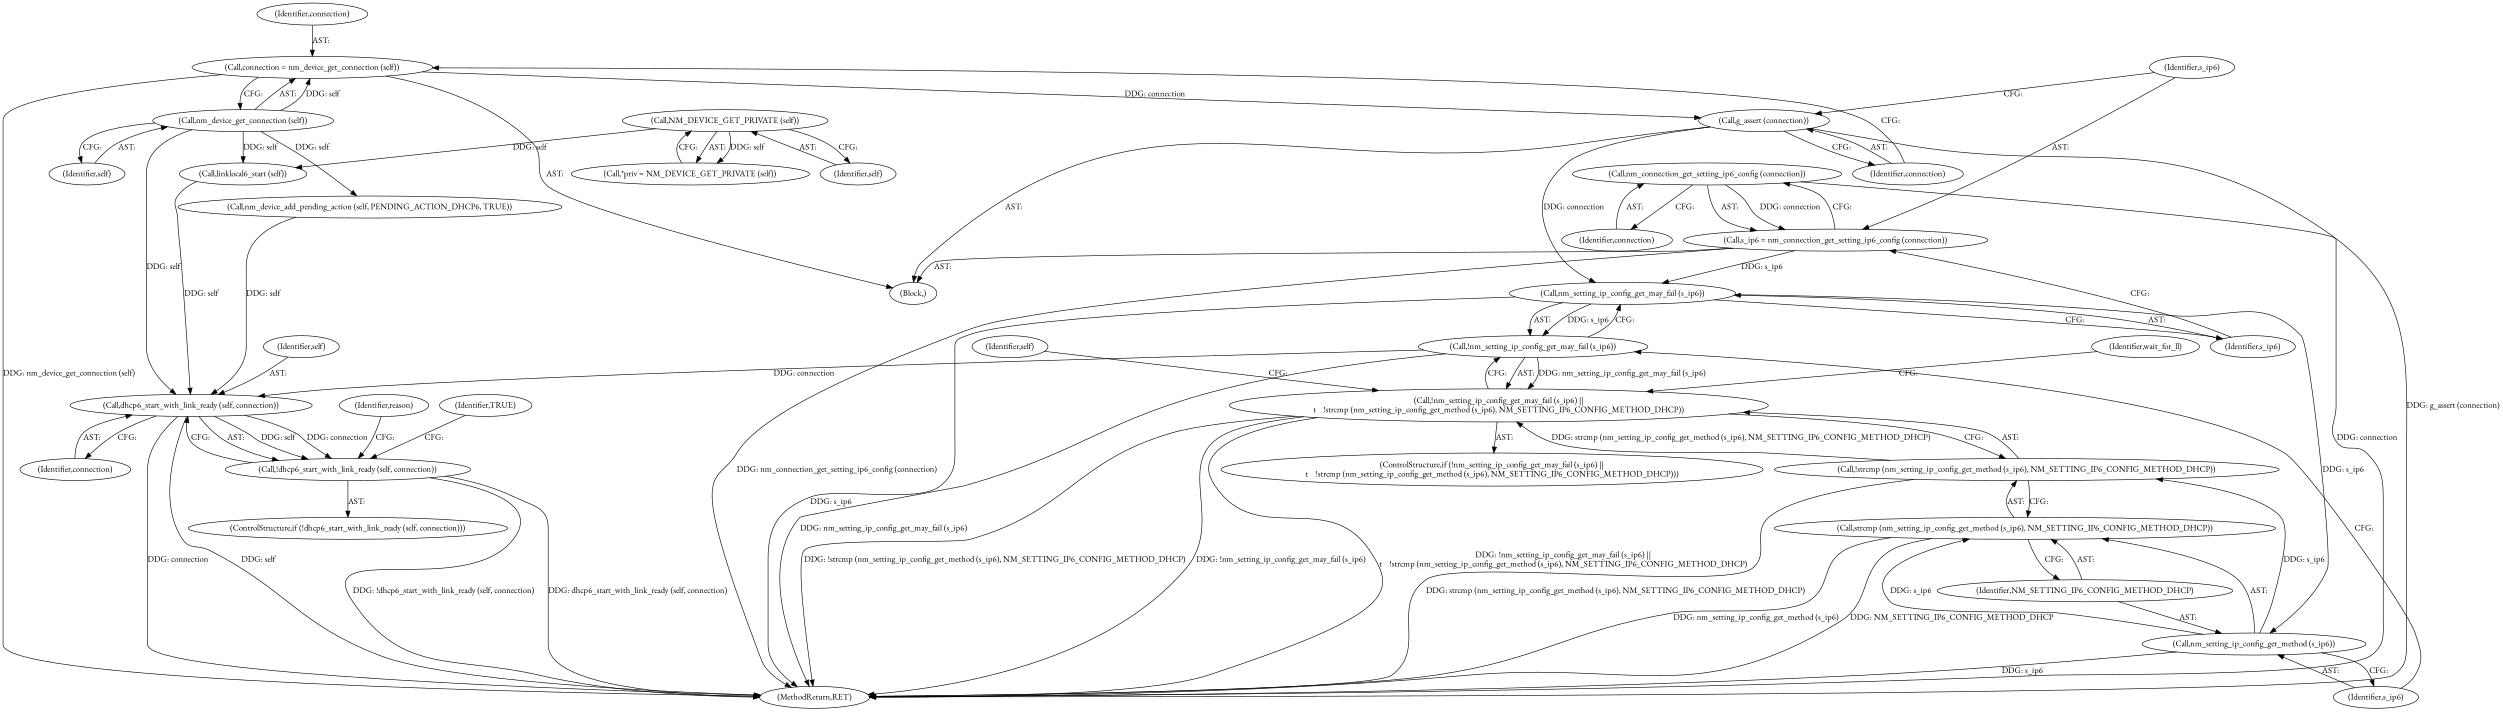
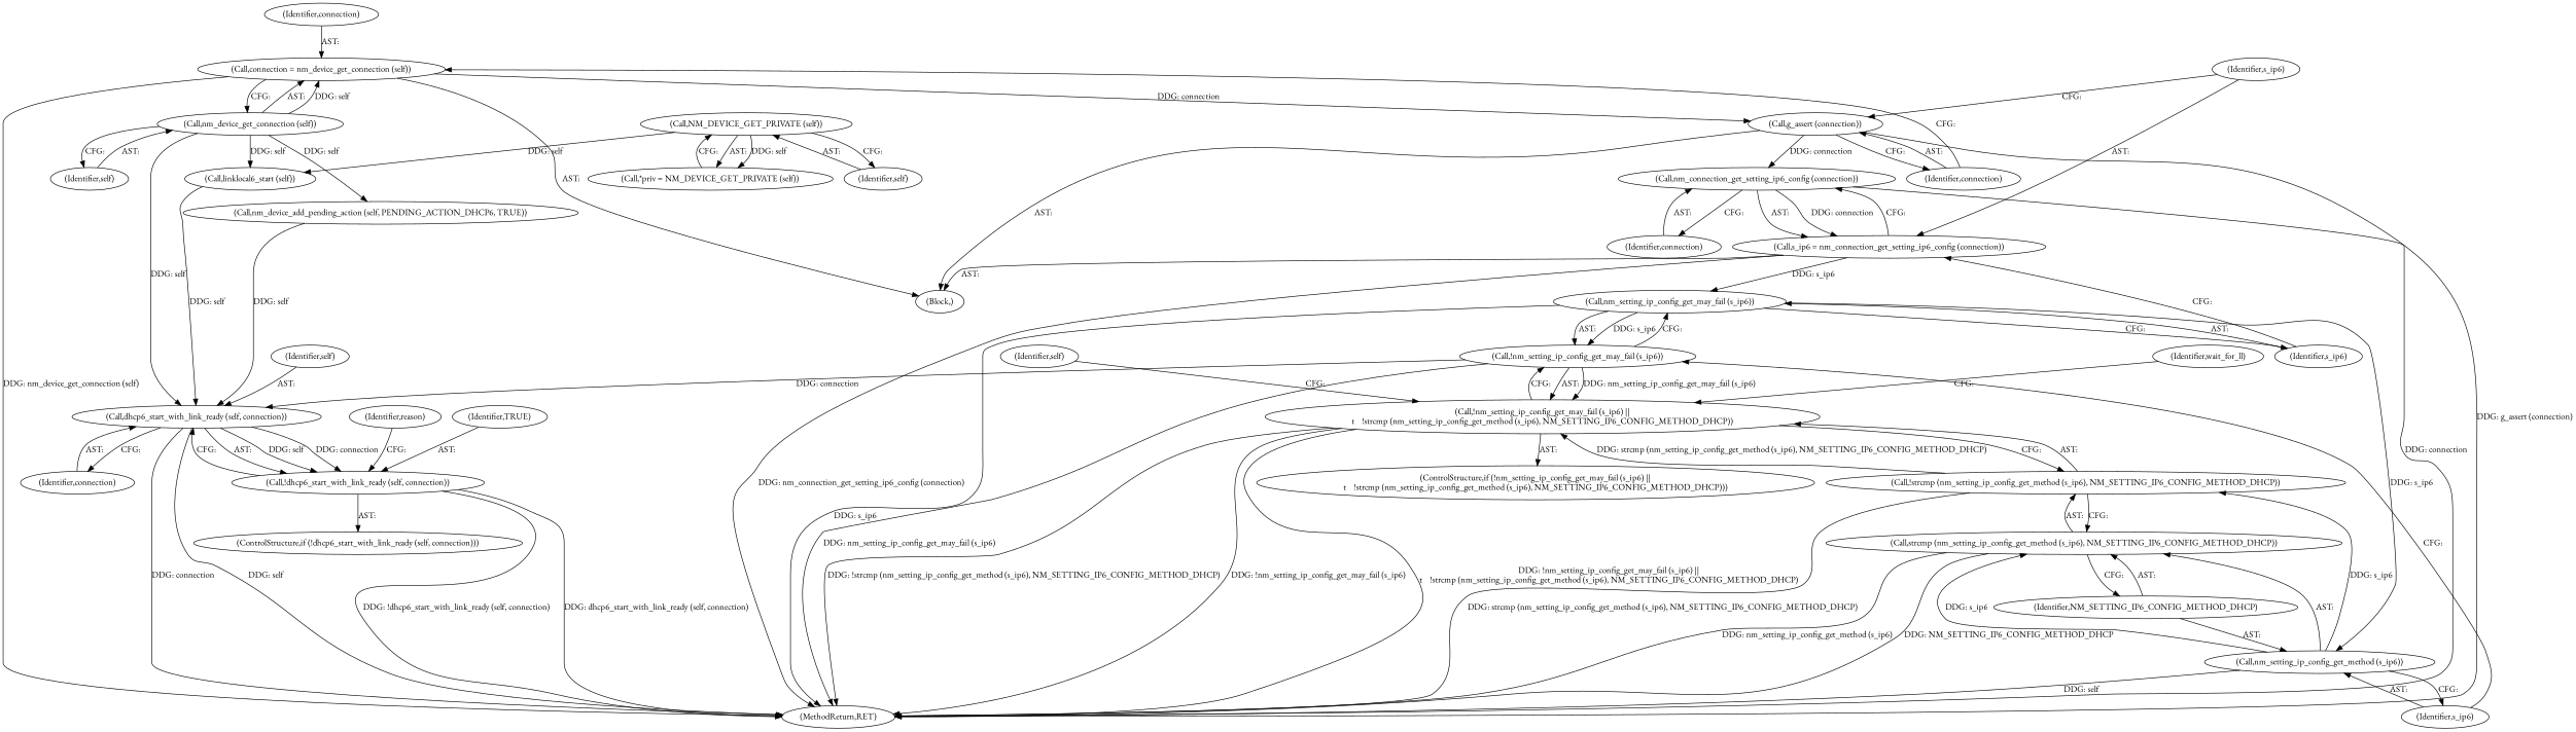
  digraph {
    fontname="EB Garamond"
    node [fontname="EB Garamond"]
    edge [fontname="EB Garamond"]
    n1 [label="(Call,connection = nm_device_get_connection (self))"]
    n2 [label="(Call,nm_device_get_connection (self))"]
    n3 [label="(Call,g_assert (connection))"]
    n4 [label="(Block,)"]
    n5 [label="(MethodReturn,RET)"]
    n6 [label="(Call,dhcp6_start_with_link_ready (self, connection))"]
    n7 [label="(Identifier,self)"]
    n8 [label="(Call,nm_device_add_pending_action (self, PENDING_ACTION_DHCP6, TRUE))"]
    n9 [label="(Call,linklocal6_start (self))"]
    n10 [label="(Call,nm_connection_get_setting_ip6_config (connection))"]
    n11 [label="(Identifier,connection)"]
    n12 [label="(Call,!dhcp6_start_with_link_ready (self, connection))"]
    n13 [label="(Identifier,connection)"]
    n14 [label="(Call,NM_DEVICE_GET_PRIVATE (self))"]
    n15 [label="(Identifier,self)"]
    n16 [label="(Call,*priv = NM_DEVICE_GET_PRIVATE (self))"]
    n17 [label="(Call,s_ip6 = nm_connection_get_setting_ip6_config (connection))"]
    n18 [label="(Identifier,connection)"]
    n19 [label="(Call,nm_setting_ip_config_get_may_fail (s_ip6))"]
    n20 [label="(Call,!nm_setting_ip_config_get_may_fail (s_ip6))"]
    n21 [label="(Call,nm_setting_ip_config_get_method (s_ip6))"]
    n22 [label="(Identifier,s_ip6)"]
    n23 [label="(Call,!nm_setting_ip_config_get_may_fail (s_ip6) ||\n\t    !strcmp (nm_setting_ip_config_get_method (s_ip6), NM_SETTING_IP6_CONFIG_METHOD_DHCP))"]
    n24 [label="(Call,!strcmp (nm_setting_ip_config_get_method (s_ip6), NM_SETTING_IP6_CONFIG_METHOD_DHCP))"]
    n25 [label="(Call,strcmp (nm_setting_ip_config_get_method (s_ip6), NM_SETTING_IP6_CONFIG_METHOD_DHCP))"]
    n26 [label="(Identifier,s_ip6)"]
    n27 [label="(ControlStructure,if (!nm_setting_ip_config_get_may_fail (s_ip6) ||\n\t    !strcmp (nm_setting_ip_config_get_method (s_ip6), NM_SETTING_IP6_CONFIG_METHOD_DHCP)))"]
    n28 [label="(Identifier,NM_SETTING_IP6_CONFIG_METHOD_DHCP)"]
    n29 [label="(ControlStructure,if (!dhcp6_start_with_link_ready (self, connection)))"]
    n30 [label="(Identifier,TRUE)"]
    n31 [label="(Identifier,self)"]
    n32 [label="(Identifier,reason)"]
    n33 [label="(Identifier,connection)"]
    n34 [label="(Identifier,wait_for_ll)"]
    n35 [label="(Identifier,s_ip6)"]
    n36 [label="(Identifier,self)"]
    n1 -> n2 [label="CFG: "]
    n1 -> n3 [label="DDG: connection"]
    n1 -> n4 [label="AST: "]
    n1 -> n5 [label="DDG: nm_device_get_connection (self)"]
    n2 -> n1 [label="AST: "]
    n2 -> n1 [label="DDG: self"]
    n2 -> n6 [label="DDG: self"]
    n2 -> n7 [label="CFG: "]
    n2 -> n8 [label="DDG: self"]
    n2 -> n9 [label="DDG: self"]
    n3 -> n4 [label="AST: "]
    n3 -> n5 [label="DDG: g_assert (connection)"]
-   n3 -> n19 [label="DDG: connection"]
+   n3 -> n10 [label="DDG: connection"]
    n3 -> n11 [label="CFG: "]
    n6 -> n5 [label="DDG: self"]
    n6 -> n5 [label="DDG: connection"]
    n6 -> n12 [label="AST: "]
    n6 -> n12 [label="DDG: self"]
    n6 -> n12 [label="DDG: connection"]
    n6 -> n13 [label="CFG: "]
    n7 -> n2 [label="AST: "]
    n8 -> n6 [label="DDG: self"]
    n9 -> n6 [label="DDG: self"]
    n10 -> n5 [label="DDG: connection"]
    n10 -> n17 [label="AST: "]
    n10 -> n17 [label="DDG: connection"]
    n10 -> n18 [label="CFG: "]
    n11 -> n1 [label="CFG: "]
    n11 -> n3 [label="AST: "]
    n12 -> n5 [label="DDG: !dhcp6_start_with_link_ready (self, connection)"]
    n12 -> n5 [label="DDG: dhcp6_start_with_link_ready (self, connection)"]
    n12 -> n6 [label="CFG: "]
    n12 -> n29 [label="AST: "]
    n13 -> n6 [label="AST: "]
    n14 -> n9 [label="DDG: self"]
    n14 -> n15 [label="CFG: "]
    n14 -> n16 [label="AST: "]
    n14 -> n16 [label="DDG: self"]
    n15 -> n14 [label="AST: "]
    n16 -> n14 [label="CFG: "]
    n17 -> n4 [label="AST: "]
    n17 -> n5 [label="DDG: nm_connection_get_setting_ip6_config (connection)"]
    n17 -> n10 [label="CFG: "]
    n17 -> n19 [label="DDG: s_ip6"]
    n18 -> n10 [label="AST: "]
    n19 -> n5 [label="DDG: s_ip6"]
    n19 -> n20 [label="AST: "]
    n19 -> n20 [label="DDG: s_ip6"]
    n19 -> n21 [label="DDG: s_ip6"]
    n19 -> n22 [label="CFG: "]
    n20 -> n5 [label="DDG: nm_setting_ip_config_get_may_fail (s_ip6)"]
    n20 -> n6 [label="DDG: connection"]
    n20 -> n19 [label="CFG: "]
    n20 -> n23 [label="AST: "]
    n20 -> n23 [label="DDG: nm_setting_ip_config_get_may_fail (s_ip6)"]
-   n21 -> n5 [label="DDG: s_ip6"]
+   n21 -> n5 [label="DDG: self"]
    n21 -> n24 [label="DDG: s_ip6"]
    n21 -> n25 [label="AST: "]
    n21 -> n25 [label="DDG: s_ip6"]
    n21 -> n26 [label="CFG: "]
    n22 -> n17 [label="CFG: "]
    n22 -> n19 [label="AST: "]
    n23 -> n5 [label="DDG: !nm_setting_ip_config_get_may_fail (s_ip6) ||\n\t    !strcmp (nm_setting_ip_config_get_method (s_ip6), NM_SETTING_IP6_CONFIG_METHOD_DHCP)"]
    n23 -> n5 [label="DDG: !strcmp (nm_setting_ip_config_get_method (s_ip6), NM_SETTING_IP6_CONFIG_METHOD_DHCP)"]
    n23 -> n5 [label="DDG: !nm_setting_ip_config_get_may_fail (s_ip6)"]
    n23 -> n20 [label="CFG: "]
    n23 -> n24 [label="CFG: "]
    n23 -> n27 [label="AST: "]
    n24 -> n5 [label="DDG: strcmp (nm_setting_ip_config_get_method (s_ip6), NM_SETTING_IP6_CONFIG_METHOD_DHCP)"]
    n24 -> n23 [label="AST: "]
    n24 -> n23 [label="DDG: strcmp (nm_setting_ip_config_get_method (s_ip6), NM_SETTING_IP6_CONFIG_METHOD_DHCP)"]
    n24 -> n25 [label="CFG: "]
    n25 -> n5 [label="DDG: nm_setting_ip_config_get_method (s_ip6)"]
    n25 -> n5 [label="DDG: NM_SETTING_IP6_CONFIG_METHOD_DHCP"]
    n25 -> n24 [label="AST: "]
    n25 -> n28 [label="CFG: "]
    n26 -> n20 [label="CFG: "]
    n26 -> n21 [label="AST: "]
    n28 -> n21 [label="AST: "]
    n28 -> n25 [label="AST: "]
-   n30 -> n12 [label="CFG: "]
+   n30 -> n12 [label="AST: "]
    n31 -> n6 [label="AST: "]
    n32 -> n12 [label="CFG: "]
    n33 -> n1 [label="AST: "]
    n34 -> n23 [label="CFG: "]
    n35 -> n3 [label="CFG: "]
    n35 -> n17 [label="AST: "]
    n36 -> n23 [label="CFG: "]
  }
